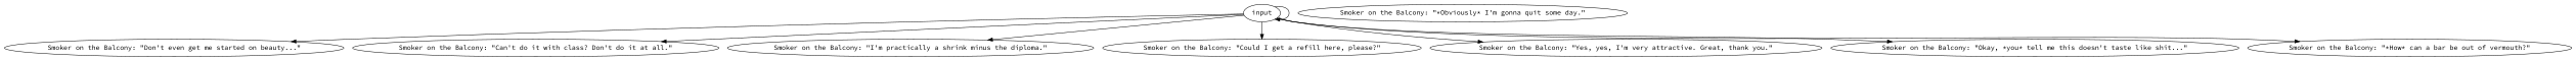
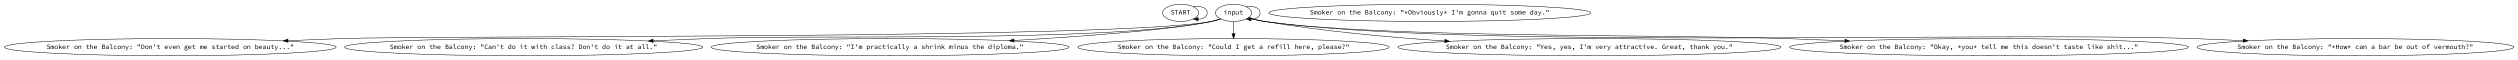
  digraph {
    fontname="Source Code Pro"
    node [fontname="Source Code Pro"]
    edge [fontname="Source Code Pro"]
+   n1 [label=START]
    n2 [label=input]
    n3 [label="Smoker on the Balcony: \"Don't even get me started on beauty...\""]
    n4 [label="Smoker on the Balcony: \"Can't do it with class? Don't do it at all.\""]
    n5 [label="Smoker on the Balcony: \"I'm practically a shrink minus the diploma.\""]
    n6 [label="Smoker on the Balcony: \"Could I get a refill here, please?\""]
    n7 [label="Smoker on the Balcony: \"Yes, yes, I'm very attractive. Great, thank you.\""]
    n8 [label="Smoker on the Balcony: \"Okay, *you* tell me this doesn't taste like shit...\""]
    n9 [label="Smoker on the Balcony: \"*How* can a bar be out of vermouth?\""]
    n10 [label="Smoker on the Balcony: \"*Obviously* I'm gonna quit some day.\""]
+   n1 -> n1
    n2 -> n2
    n2 -> n3
    n2 -> n4
    n2 -> n5
    n2 -> n6
    n2 -> n7
    n2 -> n8
    n2 -> n9
  }
